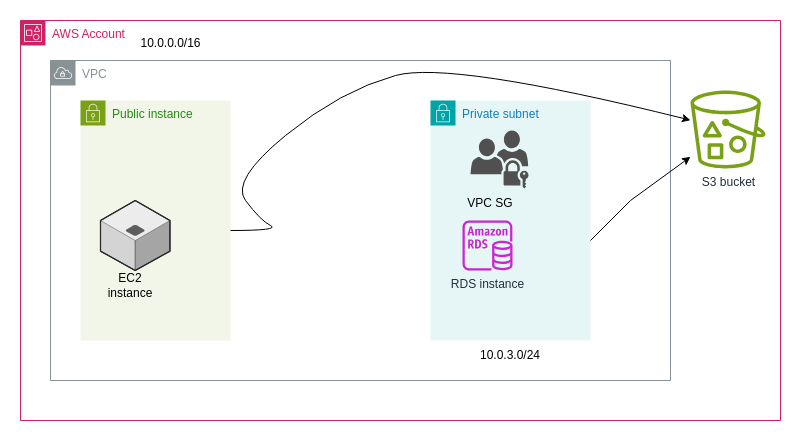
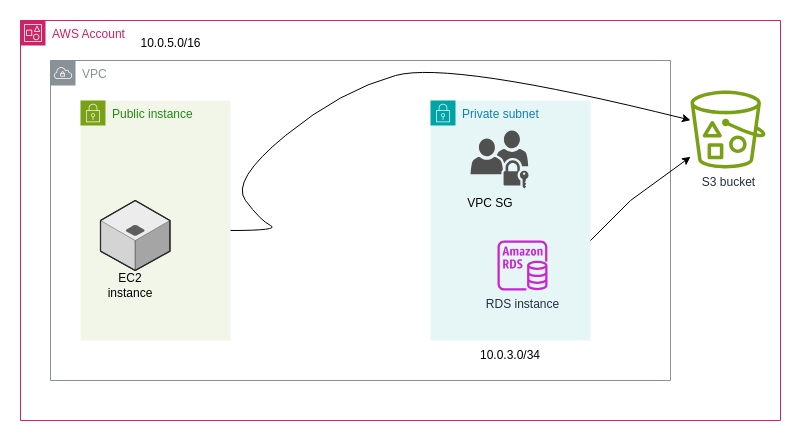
  <mxCell id="0" />
  <mxCell id="1" parent="0" />
  <mxCell id="2" value="AWS Account" style="points=[[0,0],[0.25,0],[0.5,0],[0.75,0],[1,0],[1,0.25],[1,0.5],[1,0.75],[1,1],[0.75,1],[0.5,1],[0.25,1],[0,1],[0,0.75],[0,0.5],[0,0.25]];outlineConnect=0;gradientColor=none;html=1;whiteSpace=wrap;fontSize=12;fontStyle=0;container=1;pointerEvents=0;collapsible=0;recursiveResize=0;shape=mxgraph.aws4.group;grIcon=mxgraph.aws4.group_account;strokeColor=#CD2264;fillColor=none;verticalAlign=top;align=left;spacingLeft=30;fontColor=#CD2264;dashed=0;" vertex="1" parent="1"><mxGeometry x="20" y="20" width="760" height="400" as="geometry" /></mxCell>
  <mxCell id="3" value="S3 bucket" style="sketch=0;outlineConnect=0;fontColor=#232F3E;gradientColor=none;fillColor=#7AA116;strokeColor=none;dashed=0;verticalLabelPosition=bottom;verticalAlign=top;align=center;html=1;fontSize=12;fontStyle=0;aspect=fixed;pointerEvents=1;shape=mxgraph.aws4.bucket_with_objects;" vertex="1" parent="2"><mxGeometry x="670" y="70" width="75" height="78" as="geometry" /></mxCell>
  <mxCell id="4" value="VPC" style="sketch=0;outlineConnect=0;gradientColor=none;html=1;whiteSpace=wrap;fontSize=12;fontStyle=0;shape=mxgraph.aws4.group;grIcon=mxgraph.aws4.group_vpc;strokeColor=#879196;fillColor=none;verticalAlign=top;align=left;spacingLeft=30;fontColor=#879196;dashed=0;" vertex="1" parent="1"><mxGeometry x="50" y="60" width="620" height="320" as="geometry" /></mxCell>
  <mxCell id="5" value="Public instance" style="points=[[0,0],[0.25,0],[0.5,0],[0.75,0],[1,0],[1,0.25],[1,0.5],[1,0.75],[1,1],[0.75,1],[0.5,1],[0.25,1],[0,1],[0,0.75],[0,0.5],[0,0.25]];outlineConnect=0;gradientColor=none;html=1;whiteSpace=wrap;fontSize=12;fontStyle=0;container=1;pointerEvents=0;collapsible=0;recursiveResize=0;shape=mxgraph.aws4.group;grIcon=mxgraph.aws4.group_security_group;grStroke=0;strokeColor=#7AA116;fillColor=#F2F6E8;verticalAlign=top;align=left;spacingLeft=30;fontColor=#248814;dashed=0;" vertex="1" parent="1"><mxGeometry x="80" y="100" width="150" height="240" as="geometry" /></mxCell>
  <mxCell id="6" value="" style="verticalLabelPosition=bottom;html=1;verticalAlign=top;strokeWidth=1;align=center;outlineConnect=0;dashed=0;outlineConnect=0;shape=mxgraph.aws3d.application_server;fillColor=#ECECEC;strokeColor=#5E5E5E;aspect=fixed;" vertex="1" parent="5"><mxGeometry x="20" y="100" width="69.44" height="70" as="geometry" /></mxCell>
  <mxCell id="7" value="EC2 instance" style="text;html=1;align=center;verticalAlign=middle;whiteSpace=wrap;rounded=0;" vertex="1" parent="5"><mxGeometry x="20" y="170" width="60" height="30" as="geometry" /></mxCell>
- <mxCell id="8" value="10.0.0.0/16" style="text;html=1;align=center;verticalAlign=middle;resizable=0;points=[];autosize=1;strokeColor=none;fillColor=none;" vertex="1" parent="1"><mxGeometry x="130" y="28" width="80" height="30" as="geometry" /></mxCell>
+ <mxCell id="8" value="10.0.5.0/16" style="text;html=1;align=center;verticalAlign=middle;resizable=0;points=[];autosize=1;strokeColor=none;fillColor=none;" vertex="1" parent="1"><mxGeometry x="130" y="28" width="80" height="30" as="geometry" /></mxCell>
  <mxCell id="9" value="Private subnet" style="points=[[0,0],[0.25,0],[0.5,0],[0.75,0],[1,0],[1,0.25],[1,0.5],[1,0.75],[1,1],[0.75,1],[0.5,1],[0.25,1],[0,1],[0,0.75],[0,0.5],[0,0.25]];outlineConnect=0;gradientColor=none;html=1;whiteSpace=wrap;fontSize=12;fontStyle=0;container=1;pointerEvents=0;collapsible=0;recursiveResize=0;shape=mxgraph.aws4.group;grIcon=mxgraph.aws4.group_security_group;grStroke=0;strokeColor=#00A4A6;fillColor=#E6F6F7;verticalAlign=top;align=left;spacingLeft=30;fontColor=#147EBA;dashed=0;" vertex="1" parent="1"><mxGeometry x="430" y="100" width="160" height="240" as="geometry" /></mxCell>
  <mxCell id="10" value="" style="sketch=0;pointerEvents=1;shadow=0;dashed=0;html=1;strokeColor=none;fillColor=#505050;labelPosition=center;verticalLabelPosition=bottom;verticalAlign=top;outlineConnect=0;align=center;shape=mxgraph.office.servers.universal_security_group;" vertex="1" parent="9"><mxGeometry x="40" y="30" width="58" height="58" as="geometry" /></mxCell>
  <mxCell id="11" value="VPC SG" style="text;html=1;align=center;verticalAlign=middle;whiteSpace=wrap;rounded=0;" vertex="1" parent="9"><mxGeometry x="30" y="88" width="60" height="30" as="geometry" /></mxCell>
- <mxCell id="12" value="10.0.3.0/24" style="text;html=1;align=center;verticalAlign=middle;whiteSpace=wrap;rounded=0;" vertex="1" parent="1"><mxGeometry x="480" y="340" width="60" height="30" as="geometry" /></mxCell>
- <mxCell id="13" value="RDS instance&lt;div&gt;&lt;br&gt;&lt;/div&gt;" style="sketch=0;outlineConnect=0;fontColor=#232F3E;gradientColor=none;fillColor=#C925D1;strokeColor=none;dashed=0;verticalLabelPosition=bottom;verticalAlign=top;align=center;html=1;fontSize=12;fontStyle=0;aspect=fixed;pointerEvents=1;shape=mxgraph.aws4.rds_instance;" vertex="1" parent="1"><mxGeometry x="462" y="220" width="50" height="50" as="geometry" /></mxCell>
+ <mxCell id="12" value="10.0.3.0/34" style="text;html=1;align=center;verticalAlign=middle;whiteSpace=wrap;rounded=0;" vertex="1" parent="1"><mxGeometry x="480" y="340" width="60" height="30" as="geometry" /></mxCell>
+ <mxCell id="13" value="RDS instance&lt;div&gt;&lt;br&gt;&lt;/div&gt;" style="sketch=0;outlineConnect=0;fontColor=#232F3E;gradientColor=none;fillColor=#C925D1;strokeColor=none;dashed=0;verticalLabelPosition=bottom;verticalAlign=top;align=center;html=1;fontSize=12;fontStyle=0;aspect=fixed;pointerEvents=1;shape=mxgraph.aws4.rds_instance;" vertex="1" parent="1"><mxGeometry x="497" y="240" width="50" height="50" as="geometry" /></mxCell>
  <mxCell id="14" value="" style="curved=1;endArrow=classic;html=1;rounded=0;" edge="1" parent="1" target="3"><mxGeometry width="50" height="50" relative="1" as="geometry"><mxPoint x="230" y="230" as="sourcePoint" /><mxPoint x="280" y="180" as="targetPoint" /><Array as="points"><mxPoint x="280" y="230" /><mxPoint x="260" y="220" /><mxPoint x="230" y="180" /><mxPoint x="340" y="90" /><mxPoint x="450" y="60" /></Array></mxGeometry></mxCell>
  <mxCell id="15" value="" style="endArrow=classic;html=1;rounded=0;" edge="1" parent="1" target="3"><mxGeometry width="50" height="50" relative="1" as="geometry"><mxPoint x="590" y="240" as="sourcePoint" /><mxPoint x="640" y="190" as="targetPoint" /><Array as="points"><mxPoint x="630" y="200" /></Array></mxGeometry></mxCell>
